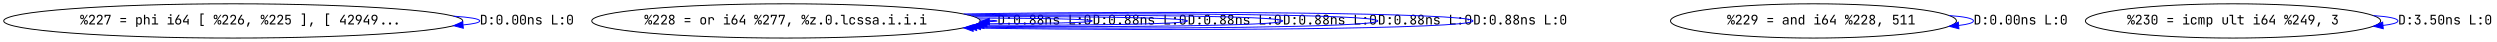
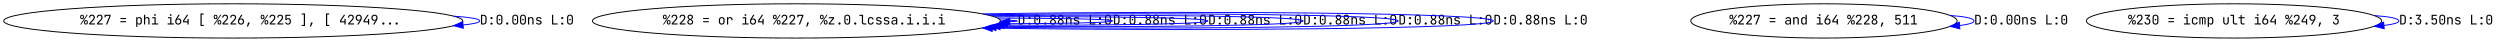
  digraph {
    fontname="JetBrains Mono"
    node [fontname="JetBrains Mono"]
    edge [color=blue fontname="JetBrains Mono"]
    n1 [label="  %227 = phi i64 [ %226, %225 ], [ 42949..."]
-   n2 [label="%228 = or i64 %277, %z.0.lcssa.i.i.i"]
-   n3 [label="  %229 = and i64 %228, 511"]
+   n2 [label="  %228 = or i64 %227, %z.0.lcssa.i.i.i"]
+   n3 [label="%227 = and i64 %228, 511"]
    n4 [label="%230 = icmp ult i64 %249, 3"]
    n1 -> n1 [label="D:0.00ns L:0"]
    n2 -> n2 [label="D:0.88ns L:0"]
    n2 -> n2 [label="D:0.88ns L:0"]
    n2 -> n2 [label="D:0.88ns L:0"]
    n2 -> n2 [label="D:0.88ns L:0"]
    n2 -> n2 [label="D:0.88ns L:0"]
    n2 -> n2 [label="D:0.88ns L:0"]
    n3 -> n3 [label="D:0.00ns L:0"]
    n4 -> n4 [label="D:3.50ns L:0"]
  }
